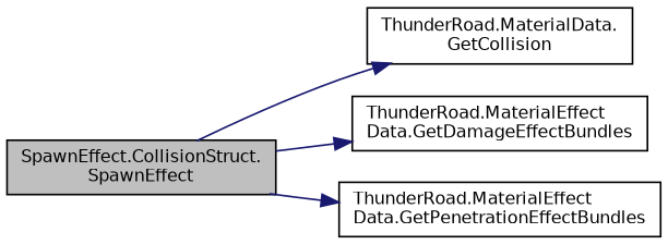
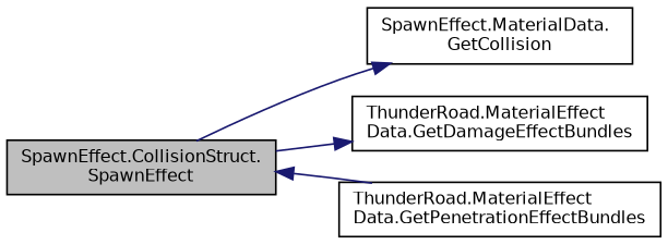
  digraph {
    rankdir=LR
    node [color=black fillcolor=white fontname=Helvetica fontsize=10 shape=record style=filled]
    edge [color=midnightblue fontname=Helvetica fontsize=10 labelfontname=Helvetica labelfontsize=10 style=solid]
    n1 [fillcolor=grey75 fontcolor=black height=0.2 label="SpawnEffect.CollisionStruct.\lSpawnEffect" width=0.4]
-   n2 [height=0.2 label="ThunderRoad.MaterialData.\lGetCollision" width=0.4]
+   n2 [height=0.2 label="SpawnEffect.MaterialData.\lGetCollision" width=0.4]
    n3 [height=0.2 label="ThunderRoad.MaterialEffect\lData.GetDamageEffectBundles" width=0.4]
    n4 [height=0.2 label="ThunderRoad.MaterialEffect\lData.GetPenetrationEffectBundles" width=0.4]
    n1 -> n2
    n1 -> n3
-   n1 -> n4
+   n4 -> n1
  }
